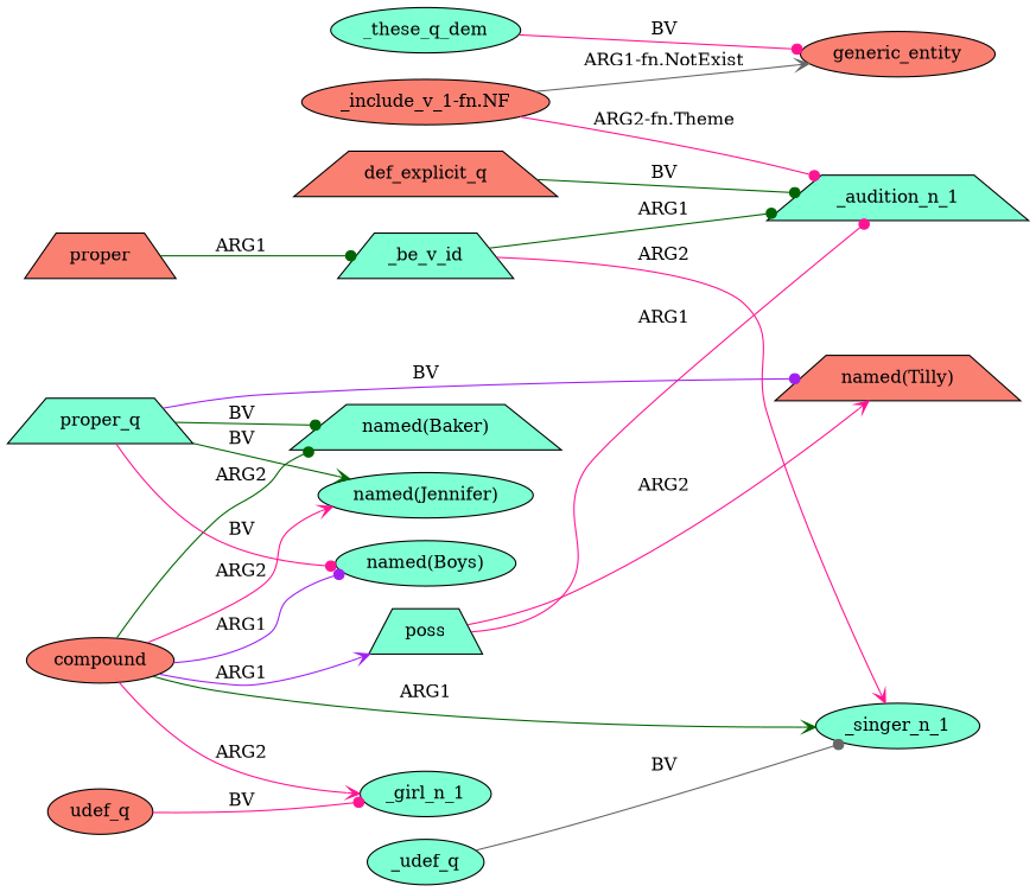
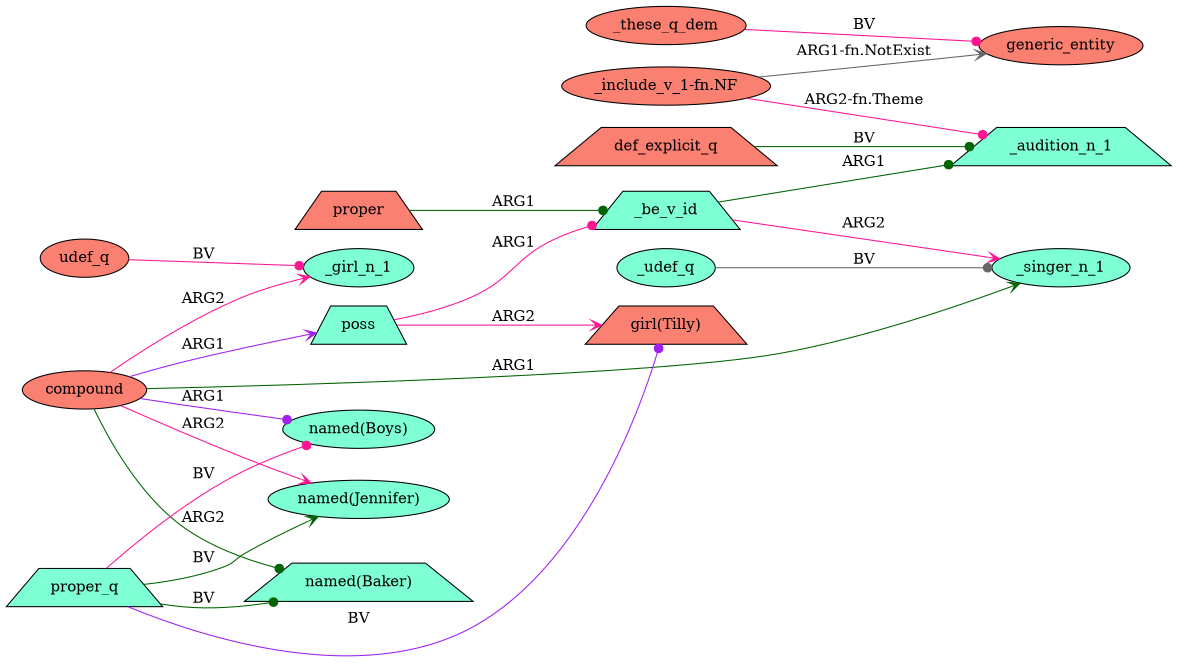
  digraph {
    rankdir=LR
    node [fillcolor=aquamarine shape=ellipse style=filled]
    edge [arrowhead=dot color=deeppink]
-   _these_q_dem
+   _these_q_dem [fillcolor=salmon]
    generic_entity [fillcolor=salmon]
    _girl_n_1
    udef_q [fillcolor=salmon]
    def_explicit_q [fillcolor=salmon shape=trapezium]
    _audition_n_1 [shape=trapezium]
    compound [fillcolor=salmon]
    _singer_n_1
    "named(Boys)"
    "named(Baker)" [shape=trapezium]
    "named(Jennifer)"
    poss [shape=trapezium]
-   "named(Tilly)" [fillcolor=salmon shape=trapezium]
+   "named(Tilly)" [fillcolor=salmon shape=trapezium label="girl(Tilly)"]
    n14 [fillcolor=salmon label=proper shape=trapezium]
    _be_v_id [shape=trapezium]
    proper_q [shape=trapezium]
    "_include_v_1-fn.NF" [fillcolor=salmon]
    n18 [label=_udef_q]
    _these_q_dem -> generic_entity [label=BV]
    udef_q -> _girl_n_1 [label=BV]
    def_explicit_q -> _audition_n_1 [color=darkgreen label=BV]
    compound -> _girl_n_1 [arrowhead=vee label=ARG2]
    compound -> _singer_n_1 [arrowhead=vee color=darkgreen label=ARG1]
    compound -> "named(Boys)" [color=purple label=ARG1]
    compound -> "named(Baker)" [color=darkgreen label=ARG2]
    compound -> "named(Jennifer)" [arrowhead=vee label=ARG2]
    compound -> poss [arrowhead=vee color=purple label=ARG1]
-   poss -> _audition_n_1 [label=ARG1]
+   poss -> _be_v_id [label=ARG1]
    poss -> "named(Tilly)" [arrowhead=vee label=ARG2]
    n14 -> _be_v_id [color=darkgreen label=ARG1]
    _be_v_id -> _audition_n_1 [color=darkgreen label=ARG1]
    _be_v_id -> _singer_n_1 [arrowhead=vee label=ARG2]
    proper_q -> "named(Boys)" [label=BV]
    proper_q -> "named(Baker)" [color=darkgreen label=BV]
    proper_q -> "named(Jennifer)" [arrowhead=vee color=darkgreen label=BV]
    proper_q -> "named(Tilly)" [color=purple label=BV]
    "_include_v_1-fn.NF" -> generic_entity [arrowhead=vee color=gray40 label="ARG1-fn.NotExist"]
    "_include_v_1-fn.NF" -> _audition_n_1 [label="ARG2-fn.Theme"]
    n18 -> _singer_n_1 [color=gray40 label=BV]
  }
